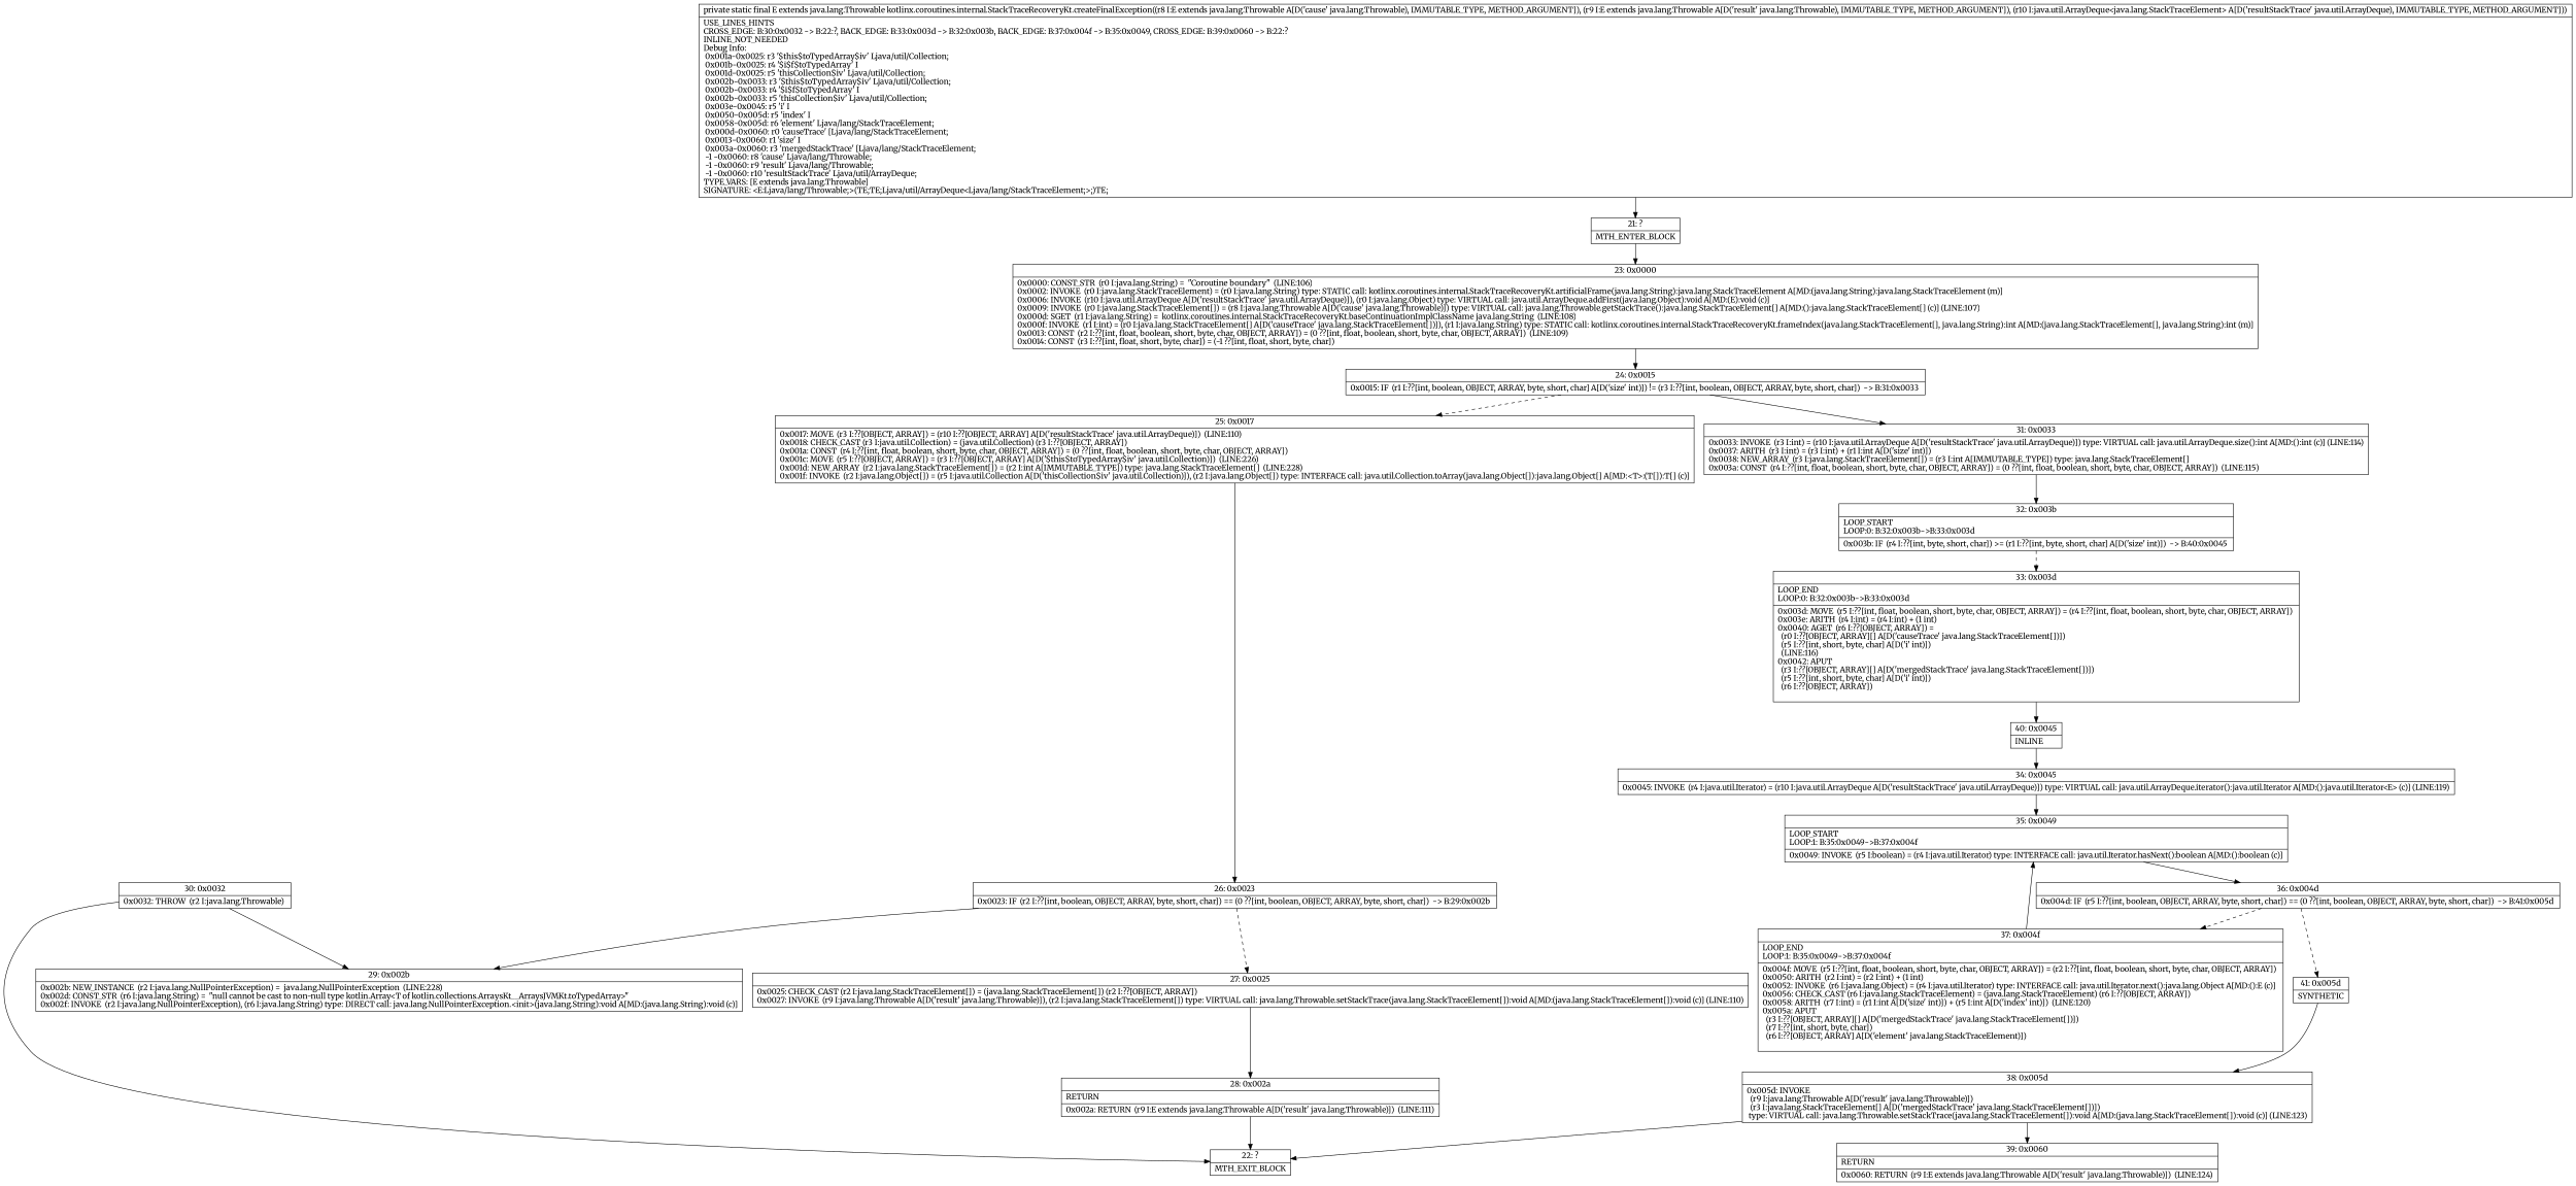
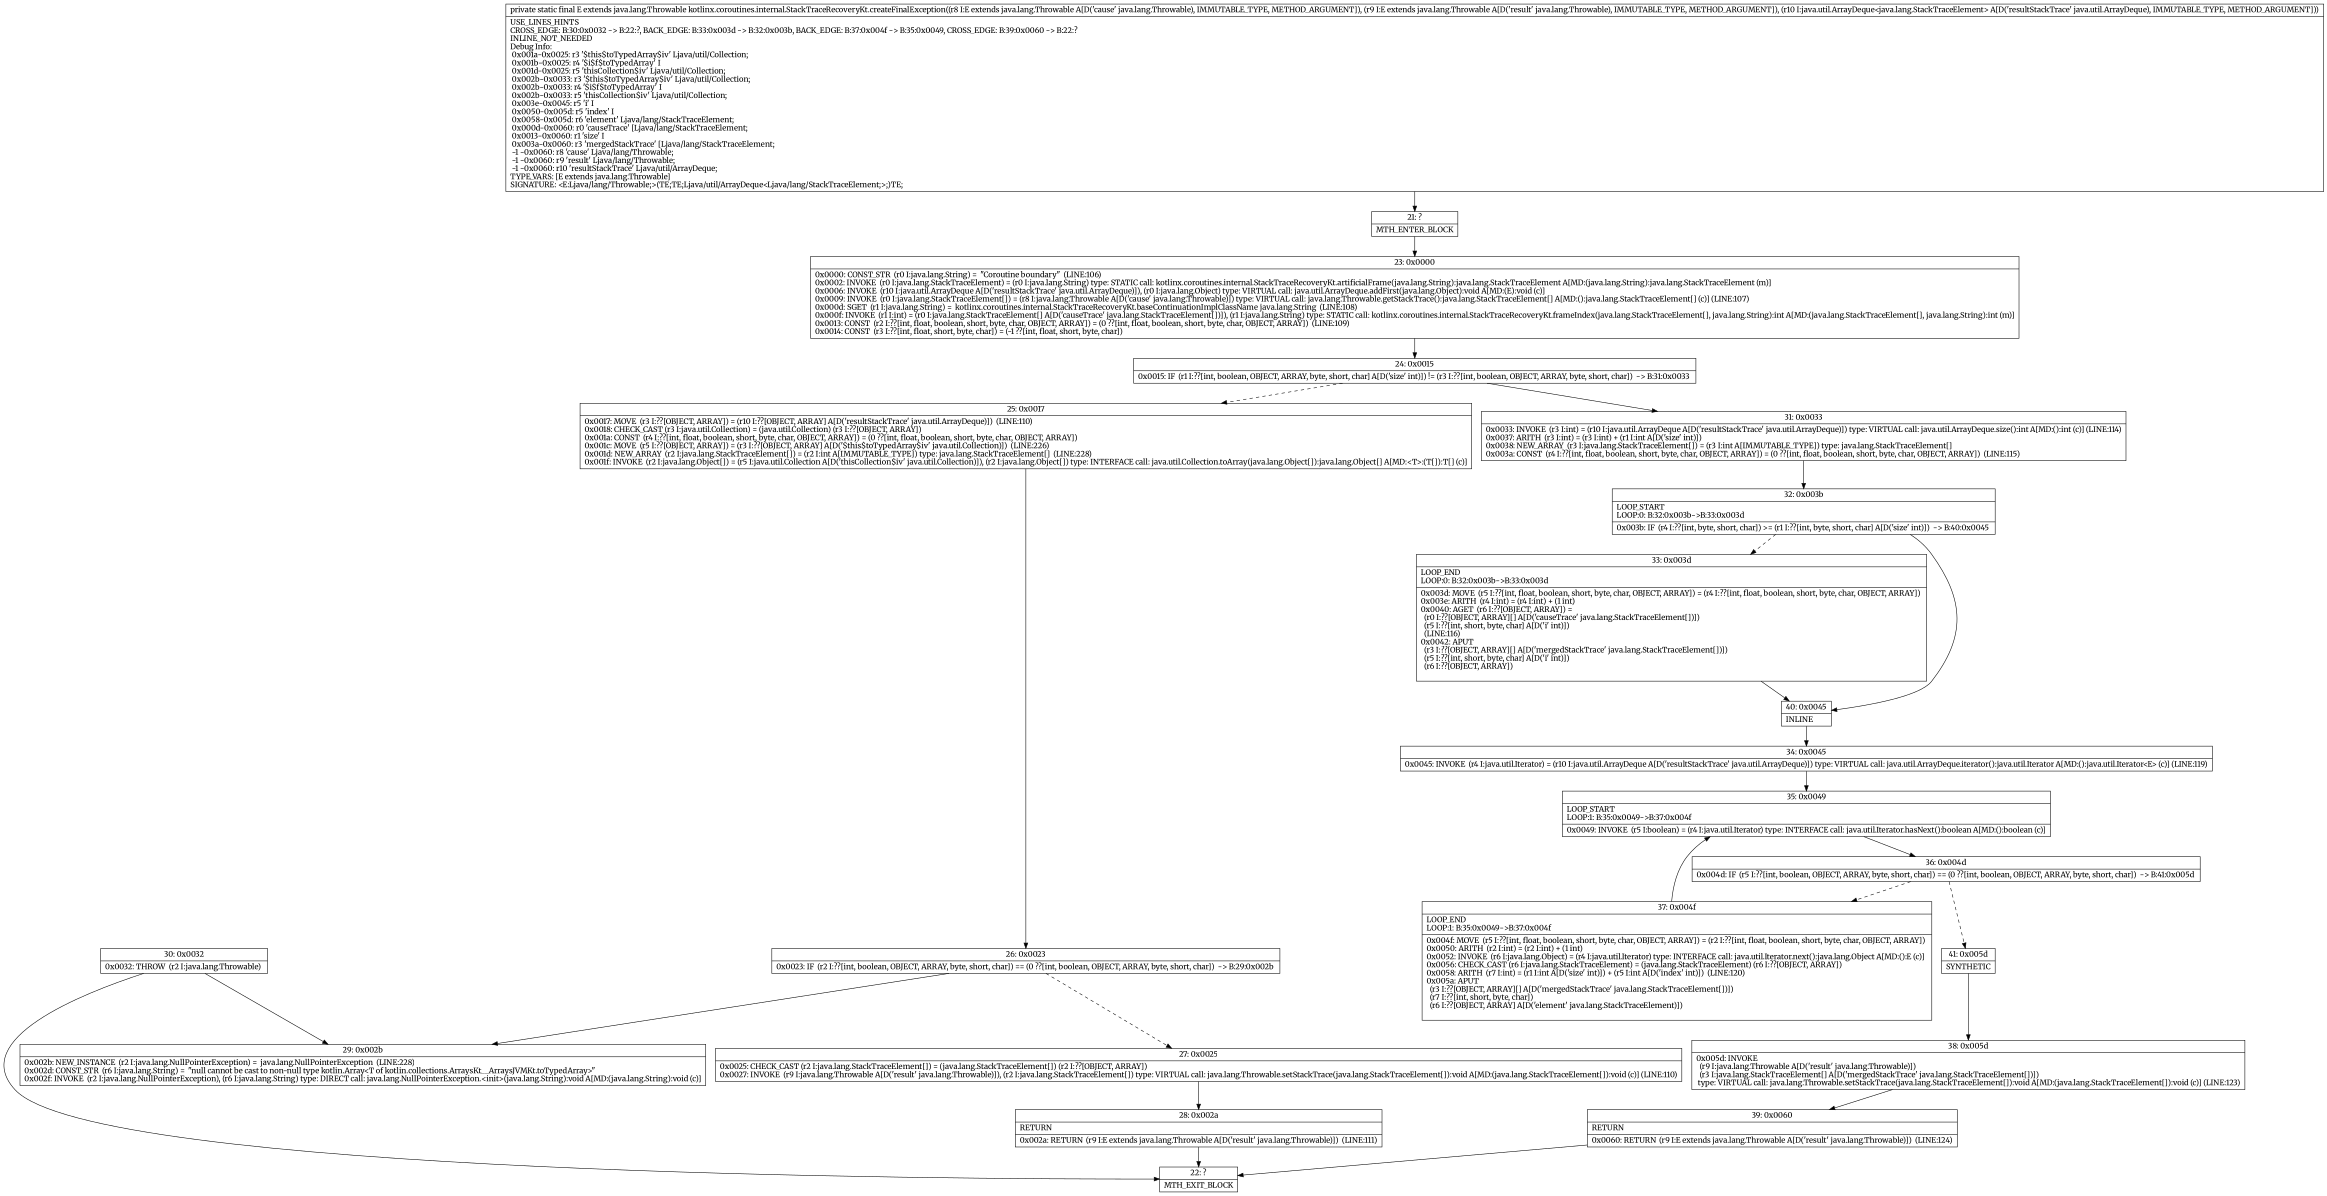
  digraph {
    fontname=Merriweather
    node [fontname=Merriweather shape=record]
    edge [fontname=Merriweather]
    n1 [label="{21\:\ ?|MTH_ENTER_BLOCK\l}"]
    n2 [label="{23\:\ 0x0000|0x0000: CONST_STR  (r0 I:java.lang.String) =  \"Coroutine boundary\"  (LINE:106)\l0x0002: INVOKE  (r0 I:java.lang.StackTraceElement) = (r0 I:java.lang.String) type: STATIC call: kotlinx.coroutines.internal.StackTraceRecoveryKt.artificialFrame(java.lang.String):java.lang.StackTraceElement A[MD:(java.lang.String):java.lang.StackTraceElement (m)]\l0x0006: INVOKE  (r10 I:java.util.ArrayDeque A[D('resultStackTrace' java.util.ArrayDeque)]), (r0 I:java.lang.Object) type: VIRTUAL call: java.util.ArrayDeque.addFirst(java.lang.Object):void A[MD:(E):void (c)]\l0x0009: INVOKE  (r0 I:java.lang.StackTraceElement[]) = (r8 I:java.lang.Throwable A[D('cause' java.lang.Throwable)]) type: VIRTUAL call: java.lang.Throwable.getStackTrace():java.lang.StackTraceElement[] A[MD:():java.lang.StackTraceElement[] (c)] (LINE:107)\l0x000d: SGET  (r1 I:java.lang.String) =  kotlinx.coroutines.internal.StackTraceRecoveryKt.baseContinuationImplClassName java.lang.String  (LINE:108)\l0x000f: INVOKE  (r1 I:int) = (r0 I:java.lang.StackTraceElement[] A[D('causeTrace' java.lang.StackTraceElement[])]), (r1 I:java.lang.String) type: STATIC call: kotlinx.coroutines.internal.StackTraceRecoveryKt.frameIndex(java.lang.StackTraceElement[], java.lang.String):int A[MD:(java.lang.StackTraceElement[], java.lang.String):int (m)]\l0x0013: CONST  (r2 I:??[int, float, boolean, short, byte, char, OBJECT, ARRAY]) = (0 ??[int, float, boolean, short, byte, char, OBJECT, ARRAY])  (LINE:109)\l0x0014: CONST  (r3 I:??[int, float, short, byte, char]) = (\-1 ??[int, float, short, byte, char]) \l}"]
    n3 [label="{24\:\ 0x0015|0x0015: IF  (r1 I:??[int, boolean, OBJECT, ARRAY, byte, short, char] A[D('size' int)]) != (r3 I:??[int, boolean, OBJECT, ARRAY, byte, short, char])  \-\> B:31:0x0033 \l}"]
    n4 [label="{25\:\ 0x0017|0x0017: MOVE  (r3 I:??[OBJECT, ARRAY]) = (r10 I:??[OBJECT, ARRAY] A[D('resultStackTrace' java.util.ArrayDeque)])  (LINE:110)\l0x0018: CHECK_CAST (r3 I:java.util.Collection) = (java.util.Collection) (r3 I:??[OBJECT, ARRAY]) \l0x001a: CONST  (r4 I:??[int, float, boolean, short, byte, char, OBJECT, ARRAY]) = (0 ??[int, float, boolean, short, byte, char, OBJECT, ARRAY]) \l0x001c: MOVE  (r5 I:??[OBJECT, ARRAY]) = (r3 I:??[OBJECT, ARRAY] A[D('$this$toTypedArray$iv' java.util.Collection)])  (LINE:226)\l0x001d: NEW_ARRAY  (r2 I:java.lang.StackTraceElement[]) = (r2 I:int A[IMMUTABLE_TYPE]) type: java.lang.StackTraceElement[]  (LINE:228)\l0x001f: INVOKE  (r2 I:java.lang.Object[]) = (r5 I:java.util.Collection A[D('thisCollection$iv' java.util.Collection)]), (r2 I:java.lang.Object[]) type: INTERFACE call: java.util.Collection.toArray(java.lang.Object[]):java.lang.Object[] A[MD:\<T\>:(T[]):T[] (c)]\l}"]
    n5 [label="{31\:\ 0x0033|0x0033: INVOKE  (r3 I:int) = (r10 I:java.util.ArrayDeque A[D('resultStackTrace' java.util.ArrayDeque)]) type: VIRTUAL call: java.util.ArrayDeque.size():int A[MD:():int (c)] (LINE:114)\l0x0037: ARITH  (r3 I:int) = (r3 I:int) + (r1 I:int A[D('size' int)]) \l0x0038: NEW_ARRAY  (r3 I:java.lang.StackTraceElement[]) = (r3 I:int A[IMMUTABLE_TYPE]) type: java.lang.StackTraceElement[] \l0x003a: CONST  (r4 I:??[int, float, boolean, short, byte, char, OBJECT, ARRAY]) = (0 ??[int, float, boolean, short, byte, char, OBJECT, ARRAY])  (LINE:115)\l}"]
    n6 [label="{26\:\ 0x0023|0x0023: IF  (r2 I:??[int, boolean, OBJECT, ARRAY, byte, short, char]) == (0 ??[int, boolean, OBJECT, ARRAY, byte, short, char])  \-\> B:29:0x002b \l}"]
    n7 [label="{32\:\ 0x003b|LOOP_START\lLOOP:0: B:32:0x003b\-\>B:33:0x003d\l|0x003b: IF  (r4 I:??[int, byte, short, char]) \>= (r1 I:??[int, byte, short, char] A[D('size' int)])  \-\> B:40:0x0045 \l}"]
    n8 [label="{27\:\ 0x0025|0x0025: CHECK_CAST (r2 I:java.lang.StackTraceElement[]) = (java.lang.StackTraceElement[]) (r2 I:??[OBJECT, ARRAY]) \l0x0027: INVOKE  (r9 I:java.lang.Throwable A[D('result' java.lang.Throwable)]), (r2 I:java.lang.StackTraceElement[]) type: VIRTUAL call: java.lang.Throwable.setStackTrace(java.lang.StackTraceElement[]):void A[MD:(java.lang.StackTraceElement[]):void (c)] (LINE:110)\l}"]
    n9 [label="{29\:\ 0x002b|0x002b: NEW_INSTANCE  (r2 I:java.lang.NullPointerException) =  java.lang.NullPointerException  (LINE:228)\l0x002d: CONST_STR  (r6 I:java.lang.String) =  \"null cannot be cast to non\-null type kotlin.Array\<T of kotlin.collections.ArraysKt__ArraysJVMKt.toTypedArray\>\" \l0x002f: INVOKE  (r2 I:java.lang.NullPointerException), (r6 I:java.lang.String) type: DIRECT call: java.lang.NullPointerException.\<init\>(java.lang.String):void A[MD:(java.lang.String):void (c)]\l}"]
    n10 [label="{28\:\ 0x002a|RETURN\l|0x002a: RETURN  (r9 I:E extends java.lang.Throwable A[D('result' java.lang.Throwable)])  (LINE:111)\l}"]
    n11 [label="{22\:\ ?|MTH_EXIT_BLOCK\l}"]
    n12 [label="{30\:\ 0x0032|0x0032: THROW  (r2 I:java.lang.Throwable) \l}"]
    n13 [label="{33\:\ 0x003d|LOOP_END\lLOOP:0: B:32:0x003b\-\>B:33:0x003d\l|0x003d: MOVE  (r5 I:??[int, float, boolean, short, byte, char, OBJECT, ARRAY]) = (r4 I:??[int, float, boolean, short, byte, char, OBJECT, ARRAY]) \l0x003e: ARITH  (r4 I:int) = (r4 I:int) + (1 int) \l0x0040: AGET  (r6 I:??[OBJECT, ARRAY]) = \l  (r0 I:??[OBJECT, ARRAY][] A[D('causeTrace' java.lang.StackTraceElement[])])\l  (r5 I:??[int, short, byte, char] A[D('i' int)])\l  (LINE:116)\l0x0042: APUT  \l  (r3 I:??[OBJECT, ARRAY][] A[D('mergedStackTrace' java.lang.StackTraceElement[])])\l  (r5 I:??[int, short, byte, char] A[D('i' int)])\l  (r6 I:??[OBJECT, ARRAY])\l \l}"]
    n14 [label="{40\:\ 0x0045|INLINE\l}"]
    n15 [label="{34\:\ 0x0045|0x0045: INVOKE  (r4 I:java.util.Iterator) = (r10 I:java.util.ArrayDeque A[D('resultStackTrace' java.util.ArrayDeque)]) type: VIRTUAL call: java.util.ArrayDeque.iterator():java.util.Iterator A[MD:():java.util.Iterator\<E\> (c)] (LINE:119)\l}"]
    n16 [label="{35\:\ 0x0049|LOOP_START\lLOOP:1: B:35:0x0049\-\>B:37:0x004f\l|0x0049: INVOKE  (r5 I:boolean) = (r4 I:java.util.Iterator) type: INTERFACE call: java.util.Iterator.hasNext():boolean A[MD:():boolean (c)]\l}"]
    n17 [label="{36\:\ 0x004d|0x004d: IF  (r5 I:??[int, boolean, OBJECT, ARRAY, byte, short, char]) == (0 ??[int, boolean, OBJECT, ARRAY, byte, short, char])  \-\> B:41:0x005d \l}"]
    n18 [label="{37\:\ 0x004f|LOOP_END\lLOOP:1: B:35:0x0049\-\>B:37:0x004f\l|0x004f: MOVE  (r5 I:??[int, float, boolean, short, byte, char, OBJECT, ARRAY]) = (r2 I:??[int, float, boolean, short, byte, char, OBJECT, ARRAY]) \l0x0050: ARITH  (r2 I:int) = (r2 I:int) + (1 int) \l0x0052: INVOKE  (r6 I:java.lang.Object) = (r4 I:java.util.Iterator) type: INTERFACE call: java.util.Iterator.next():java.lang.Object A[MD:():E (c)]\l0x0056: CHECK_CAST (r6 I:java.lang.StackTraceElement) = (java.lang.StackTraceElement) (r6 I:??[OBJECT, ARRAY]) \l0x0058: ARITH  (r7 I:int) = (r1 I:int A[D('size' int)]) + (r5 I:int A[D('index' int)])  (LINE:120)\l0x005a: APUT  \l  (r3 I:??[OBJECT, ARRAY][] A[D('mergedStackTrace' java.lang.StackTraceElement[])])\l  (r7 I:??[int, short, byte, char])\l  (r6 I:??[OBJECT, ARRAY] A[D('element' java.lang.StackTraceElement)])\l \l}"]
    n19 [label="{41\:\ 0x005d|SYNTHETIC\l}"]
    n20 [label="{38\:\ 0x005d|0x005d: INVOKE  \l  (r9 I:java.lang.Throwable A[D('result' java.lang.Throwable)])\l  (r3 I:java.lang.StackTraceElement[] A[D('mergedStackTrace' java.lang.StackTraceElement[])])\l type: VIRTUAL call: java.lang.Throwable.setStackTrace(java.lang.StackTraceElement[]):void A[MD:(java.lang.StackTraceElement[]):void (c)] (LINE:123)\l}"]
    n21 [label="{39\:\ 0x0060|RETURN\l|0x0060: RETURN  (r9 I:E extends java.lang.Throwable A[D('result' java.lang.Throwable)])  (LINE:124)\l}"]
    n22 [label="{private static final E extends java.lang.Throwable kotlinx.coroutines.internal.StackTraceRecoveryKt.createFinalException((r8 I:E extends java.lang.Throwable A[D('cause' java.lang.Throwable), IMMUTABLE_TYPE, METHOD_ARGUMENT]), (r9 I:E extends java.lang.Throwable A[D('result' java.lang.Throwable), IMMUTABLE_TYPE, METHOD_ARGUMENT]), (r10 I:java.util.ArrayDeque\<java.lang.StackTraceElement\> A[D('resultStackTrace' java.util.ArrayDeque), IMMUTABLE_TYPE, METHOD_ARGUMENT]))  | USE_LINES_HINTS\lCROSS_EDGE: B:30:0x0032 \-\> B:22:?, BACK_EDGE: B:33:0x003d \-\> B:32:0x003b, BACK_EDGE: B:37:0x004f \-\> B:35:0x0049, CROSS_EDGE: B:39:0x0060 \-\> B:22:?\lINLINE_NOT_NEEDED\lDebug Info:\l  0x001a\-0x0025: r3 '$this$toTypedArray$iv' Ljava\/util\/Collection;\l  0x001b\-0x0025: r4 '$i$f$toTypedArray' I\l  0x001d\-0x0025: r5 'thisCollection$iv' Ljava\/util\/Collection;\l  0x002b\-0x0033: r3 '$this$toTypedArray$iv' Ljava\/util\/Collection;\l  0x002b\-0x0033: r4 '$i$f$toTypedArray' I\l  0x002b\-0x0033: r5 'thisCollection$iv' Ljava\/util\/Collection;\l  0x003e\-0x0045: r5 'i' I\l  0x0050\-0x005d: r5 'index' I\l  0x0058\-0x005d: r6 'element' Ljava\/lang\/StackTraceElement;\l  0x000d\-0x0060: r0 'causeTrace' [Ljava\/lang\/StackTraceElement;\l  0x0013\-0x0060: r1 'size' I\l  0x003a\-0x0060: r3 'mergedStackTrace' [Ljava\/lang\/StackTraceElement;\l  \-1 \-0x0060: r8 'cause' Ljava\/lang\/Throwable;\l  \-1 \-0x0060: r9 'result' Ljava\/lang\/Throwable;\l  \-1 \-0x0060: r10 'resultStackTrace' Ljava\/util\/ArrayDeque;\lTYPE_VARS: [E extends java.lang.Throwable]\lSIGNATURE: \<E:Ljava\/lang\/Throwable;\>(TE;TE;Ljava\/util\/ArrayDeque\<Ljava\/lang\/StackTraceElement;\>;)TE;\l}"]
    n1 -> n2
    n2 -> n3
    n3 -> n4 [style=dashed]
    n3 -> n5
    n4 -> n6
    n5 -> n7
    n6 -> n8 [style=dashed]
    n6 -> n9
    n7 -> n13 [style=dashed]
+   n7 -> n14
    n8 -> n10
    n10 -> n11
    n12 -> n9
    n12 -> n11
    n13 -> n14
    n14 -> n15
    n15 -> n16
    n16 -> n17
    n17 -> n18 [style=dashed]
    n17 -> n19 [style=dashed]
    n18 -> n16
    n19 -> n20
    n20 -> n21
-   n20 -> n11
+   n21 -> n11
    n22 -> n1
  }
